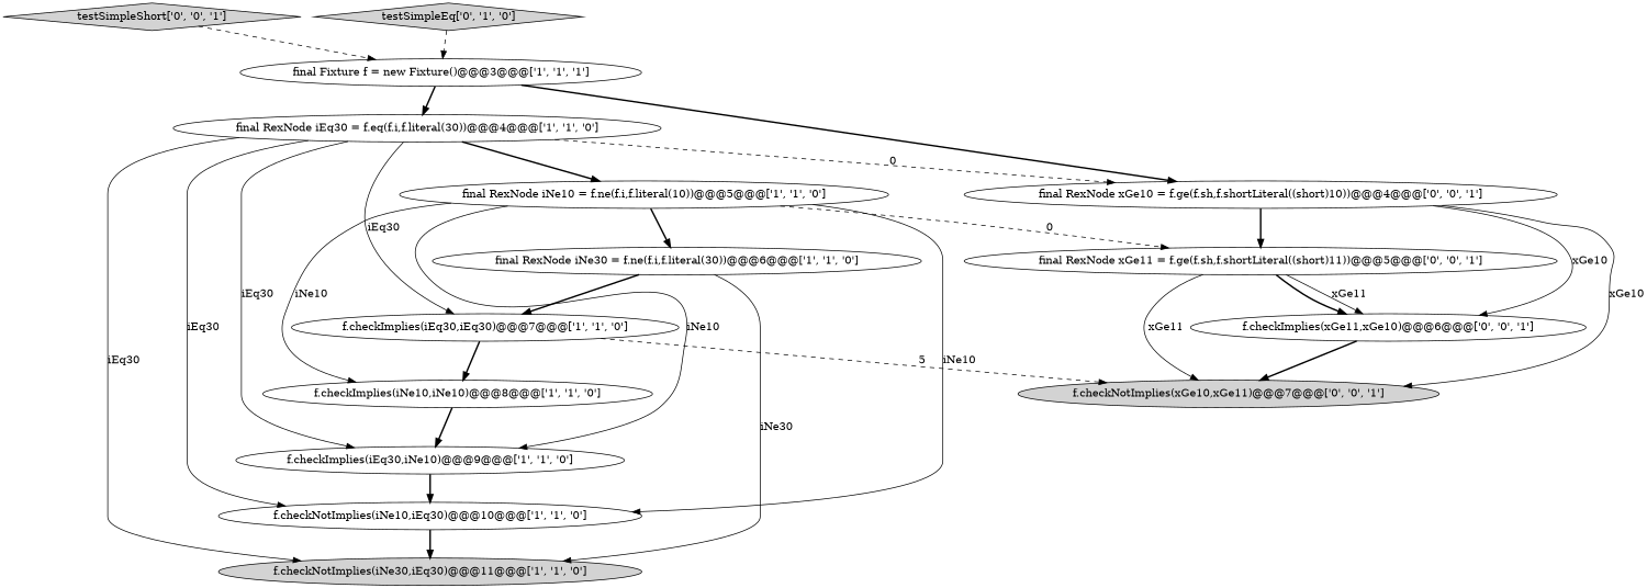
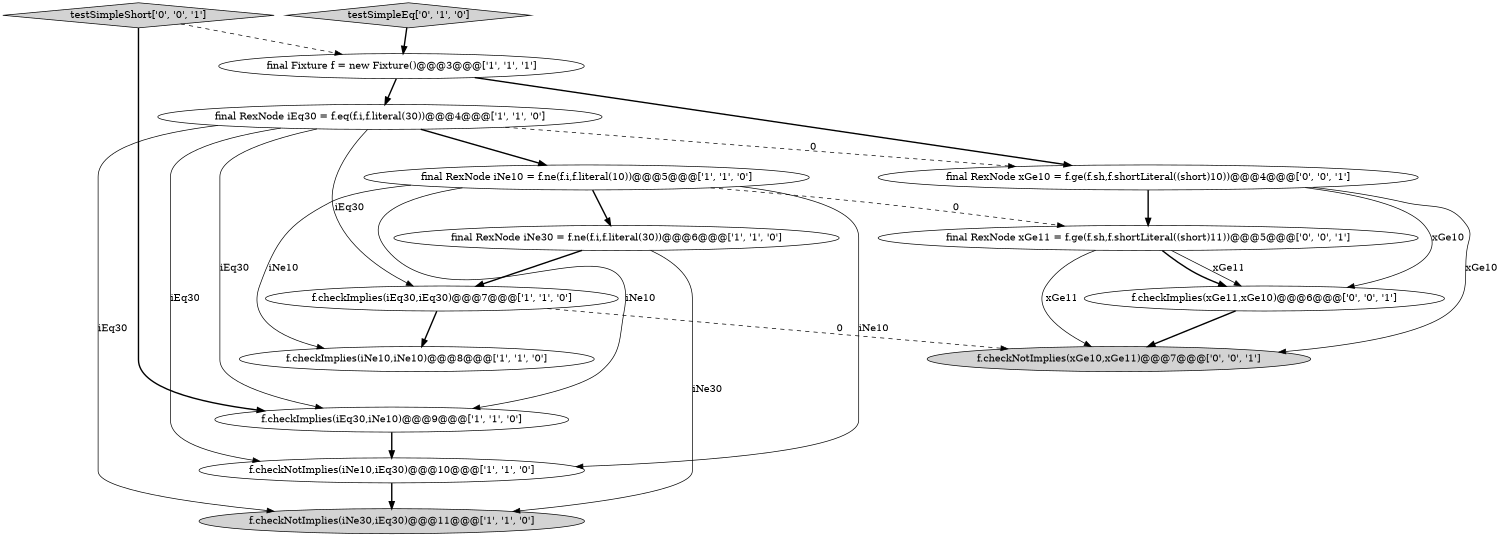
  digraph {
    node [fillcolor=white shape=ellipse style=filled]
    edge [style=bold]
    n1 [label="final Fixture f = new Fixture()@@@3@@@['1', '1', '1']"]
    n2 [label="final RexNode xGe10 = f.ge(f.sh,f.shortLiteral((short)10))@@@4@@@['0', '0', '1']"]
    n3 [label="final RexNode iEq30 = f.eq(f.i,f.literal(30))@@@4@@@['1', '1', '0']"]
    n4 [fillcolor=lightgray label="f.checkNotImplies(xGe10,xGe11)@@@7@@@['0', '0', '1']"]
    n5 [label="f.checkImplies(xGe11,xGe10)@@@6@@@['0', '0', '1']"]
    n6 [label="final RexNode xGe11 = f.ge(f.sh,f.shortLiteral((short)11))@@@5@@@['0', '0', '1']"]
    n7 [label="f.checkNotImplies(iNe10,iEq30)@@@10@@@['1', '1', '0']"]
    n8 [fillcolor=lightgray label="f.checkNotImplies(iNe30,iEq30)@@@11@@@['1', '1', '0']"]
    n9 [label="f.checkImplies(iEq30,iEq30)@@@7@@@['1', '1', '0']"]
    n10 [label="final RexNode iNe10 = f.ne(f.i,f.literal(10))@@@5@@@['1', '1', '0']"]
    n11 [label="f.checkImplies(iEq30,iNe10)@@@9@@@['1', '1', '0']"]
    n12 [label="f.checkImplies(iNe10,iNe10)@@@8@@@['1', '1', '0']"]
    n13 [label="final RexNode iNe30 = f.ne(f.i,f.literal(30))@@@6@@@['1', '1', '0']"]
    n14 [fillcolor=lightgray label="testSimpleShort['0', '0', '1']" shape=diamond]
    n15 [fillcolor=lightgray label="testSimpleEq['0', '1', '0']" shape=diamond]
    n1 -> n2
    n1 -> n3
    n2 -> n4 [label=xGe10 style=solid]
    n2 -> n5 [label=xGe10 style=solid]
    n2 -> n6
    n3 -> n2 [label=0 style=dashed]
    n3 -> n7 [label=iEq30 style=solid]
    n3 -> n8 [label=iEq30 style=solid]
    n3 -> n9 [label=iEq30 style=solid]
    n3 -> n10
    n3 -> n11 [label=iEq30 style=solid]
    n5 -> n4
    n6 -> n4 [label=xGe11 style=solid]
    n6 -> n5 [label=xGe11 style=solid]
    n6 -> n5
    n7 -> n8
-   n9 -> n4 [label=5 style=dashed]
+   n9 -> n4 [label=0 style=dashed]
    n9 -> n12
    n10 -> n6 [label=0 style=dashed]
    n10 -> n7 [label=iNe10 style=solid]
    n10 -> n11 [label=iNe10 style=solid]
    n10 -> n12 [label=iNe10 style=solid]
    n10 -> n13
    n11 -> n7
-   n12 -> n11
+   n14 -> n11
    n13 -> n8 [label=iNe30 style=solid]
    n13 -> n9
    n14 -> n1 [style=dashed]
-   n15 -> n1 [style=dashed]
+   n15 -> n1
  }
